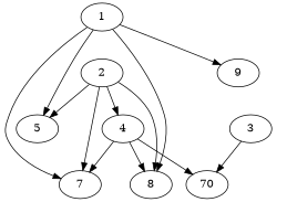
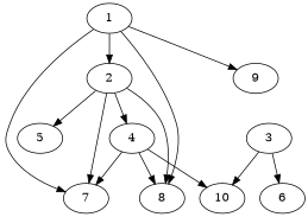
  digraph {
    node [alpha=0.03]
    1 [expect_size=28576768]
    5 [expect_size=37903360]
    7 [alpha=0.02 expect_size=10013696]
    8 [alpha=0.10 expect_size=30327808]
    9 [alpha=0.04 expect_size=47291392]
    2 [alpha=0.17 expect_size=50962432]
    4 [alpha=0.08 expect_size=10798080]
-   10 [alpha=0.10 expect_size=25374720 label=70]
+   10 [alpha=0.10 expect_size=25374720]
    3 [alpha=0.07 expect_size=43206656]
-   1 -> 5
+   6 [alpha=0.05 expect_size=39458816]
+   1 -> 2
    1 -> 7
    1 -> 8
    1 -> 9
    2 -> 5
    2 -> 7
    2 -> 8
    2 -> 4
    4 -> 7
    4 -> 8
    4 -> 10
    3 -> 10
+   3 -> 6
  }
